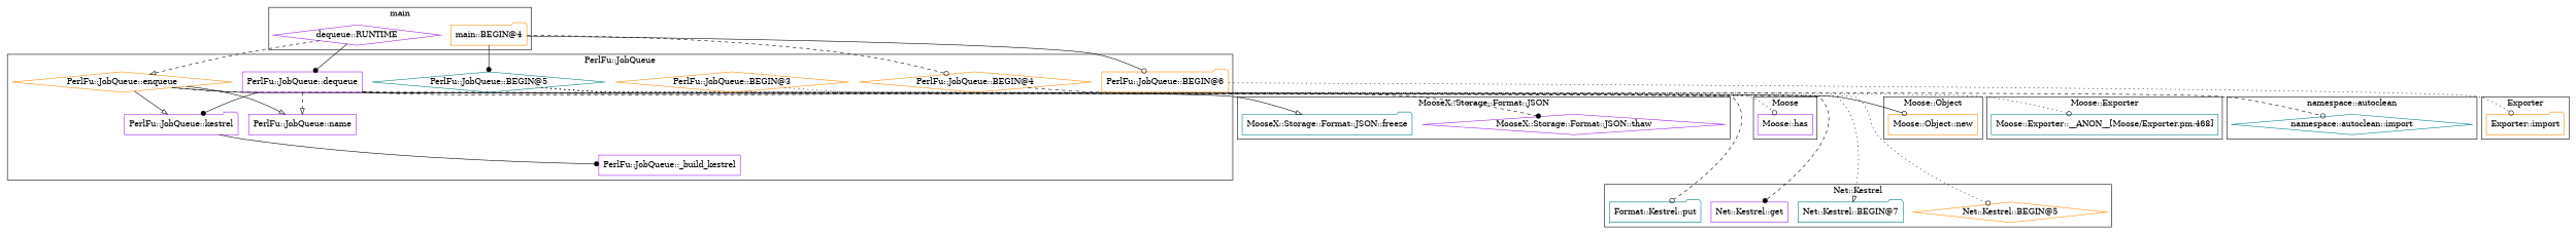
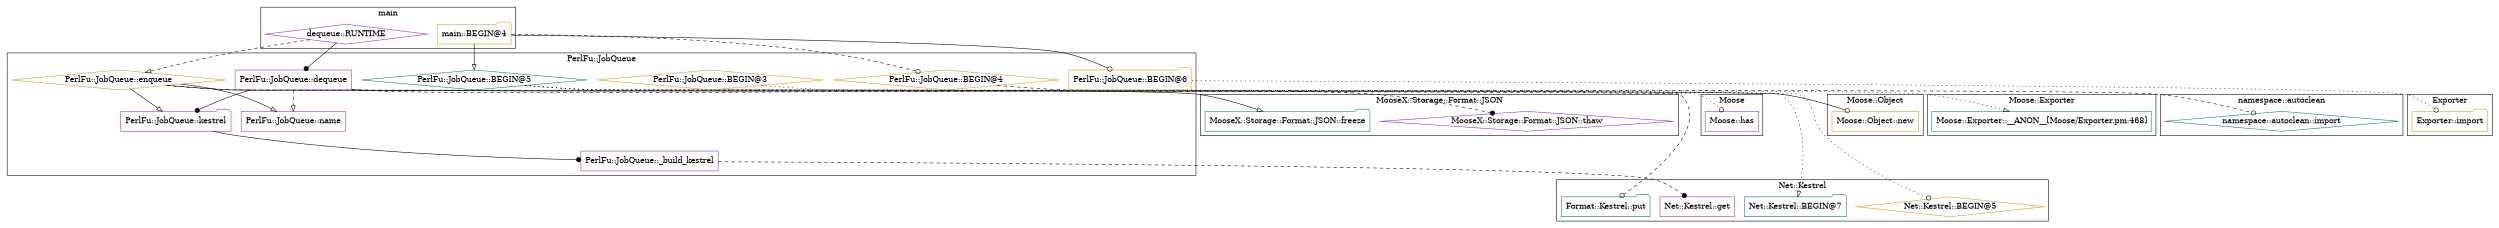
  digraph {
    fontname="DejaVu Serif"
    node [color=purple fontname="DejaVu Serif" shape=diamond]
    edge [arrowhead=odot fontname="DejaVu Serif" style=solid]
    "Moose::has" [shape=box]
    "Moose::Exporter::__ANON__[Moose/Exporter.pm:468]" [color=teal shape=box]
    "MooseX::Storage::Format::JSON::thaw"
    "MooseX::Storage::Format::JSON::freeze" [color=teal shape=folder]
    "namespace::autoclean::import" [color=teal]
    "PerlFu::JobQueue::name" [shape=box]
    "PerlFu::JobQueue::enqueue" [color=darkorange]
    "PerlFu::JobQueue::BEGIN@5" [color=teal]
    "PerlFu::JobQueue::dequeue" [shape=box]
    "PerlFu::JobQueue::BEGIN@3" [color=darkorange]
    "PerlFu::JobQueue::BEGIN@4" [color=darkorange]
    "PerlFu::JobQueue::_build_kestrel" [shape=box]
    "PerlFu::JobQueue::BEGIN@6" [color=darkorange shape=folder]
    "PerlFu::JobQueue::kestrel" [shape=folder]
    "Net::Kestrel::BEGIN@5" [color=darkorange]
    "Net::Kestrel::BEGIN@7" [color=teal shape=folder]
    n17 [color=teal label="Format::Kestrel::put" shape=folder]
    "Net::Kestrel::get" [shape=box]
    "Exporter::import" [color=darkorange shape=folder]
    "Moose::Object::new" [color=darkorange shape=box]
    "main::BEGIN@4" [color=darkorange shape=folder]
    n22 [label="dequeue::RUNTIME"]
    subgraph cluster_1 {
      label=Moose
      "Moose::has"
    }
    subgraph cluster_2 {
      label="Moose::Exporter"
      "Moose::Exporter::__ANON__[Moose/Exporter.pm:468]"
    }
    subgraph cluster_3 {
      label="MooseX::Storage::Format::JSON"
      "MooseX::Storage::Format::JSON::thaw"
      "MooseX::Storage::Format::JSON::freeze"
    }
    subgraph cluster_4 {
      label="namespace::autoclean"
      "namespace::autoclean::import"
    }
    subgraph cluster_5 {
      label="PerlFu::JobQueue"
      "PerlFu::JobQueue::name"
      "PerlFu::JobQueue::enqueue"
      "PerlFu::JobQueue::BEGIN@5"
      "PerlFu::JobQueue::dequeue"
      "PerlFu::JobQueue::BEGIN@3"
      "PerlFu::JobQueue::BEGIN@4"
      "PerlFu::JobQueue::_build_kestrel"
      "PerlFu::JobQueue::BEGIN@6"
      "PerlFu::JobQueue::kestrel"
    }
    subgraph cluster_6 {
      label="Net::Kestrel"
      "Net::Kestrel::BEGIN@5"
      "Net::Kestrel::BEGIN@7"
      n17
      "Net::Kestrel::get"
    }
    subgraph cluster_7 {
      label=Exporter
      "Exporter::import"
    }
    subgraph cluster_8 {
      label="Moose::Object"
      "Moose::Object::new"
    }
    subgraph cluster_9 {
      label=main
      "main::BEGIN@4"
      n22
    }
    "PerlFu::JobQueue::enqueue" -> "MooseX::Storage::Format::JSON::freeze" [arrowhead=onormal]
    "PerlFu::JobQueue::enqueue" -> "PerlFu::JobQueue::name" [arrowhead=onormal]
    "PerlFu::JobQueue::enqueue" -> "PerlFu::JobQueue::kestrel" [arrowhead=onormal]
    "PerlFu::JobQueue::enqueue" -> n17 [style=dashed]
    "PerlFu::JobQueue::BEGIN@5" -> "Moose::has" [style=dotted]
    "PerlFu::JobQueue::BEGIN@5" -> "Net::Kestrel::BEGIN@5" [style=dotted]
    "PerlFu::JobQueue::BEGIN@5" -> "Net::Kestrel::BEGIN@7" [arrowhead=onormal style=dotted]
    "PerlFu::JobQueue::dequeue" -> "MooseX::Storage::Format::JSON::thaw" [arrowhead=dot style=dashed]
    "PerlFu::JobQueue::dequeue" -> "PerlFu::JobQueue::name" [arrowhead=onormal style=dashed]
    "PerlFu::JobQueue::dequeue" -> "PerlFu::JobQueue::kestrel" [arrowhead=dot]
-   "PerlFu::JobQueue::dequeue" -> "Net::Kestrel::get" [arrowhead=dot style=dashed]
+   "PerlFu::JobQueue::_build_kestrel" -> "Net::Kestrel::get" [arrowhead=dot style=dashed]
    "PerlFu::JobQueue::dequeue" -> "Moose::Object::new"
-   "PerlFu::JobQueue::BEGIN@3" -> "Moose::Exporter::__ANON__[Moose/Exporter.pm:468]" [style=dotted]
+   "PerlFu::JobQueue::BEGIN@3" -> "Moose::Exporter::__ANON__[Moose/Exporter.pm:468]" [arrowhead=onormal style=dotted]
    "PerlFu::JobQueue::BEGIN@4" -> "namespace::autoclean::import" [style=dashed]
    "PerlFu::JobQueue::BEGIN@6" -> "Exporter::import" [style=dotted]
    "PerlFu::JobQueue::kestrel" -> "PerlFu::JobQueue::_build_kestrel" [arrowhead=dot]
-   "main::BEGIN@4" -> "PerlFu::JobQueue::BEGIN@5" [arrowhead=dot]
+   "main::BEGIN@4" -> "PerlFu::JobQueue::BEGIN@5" [arrowhead=onormal]
    "main::BEGIN@4" -> "PerlFu::JobQueue::BEGIN@4" [style=dashed]
    "main::BEGIN@4" -> "PerlFu::JobQueue::BEGIN@6"
    n22 -> "PerlFu::JobQueue::enqueue" [arrowhead=onormal style=dashed]
    n22 -> "PerlFu::JobQueue::dequeue" [arrowhead=dot]
  }
